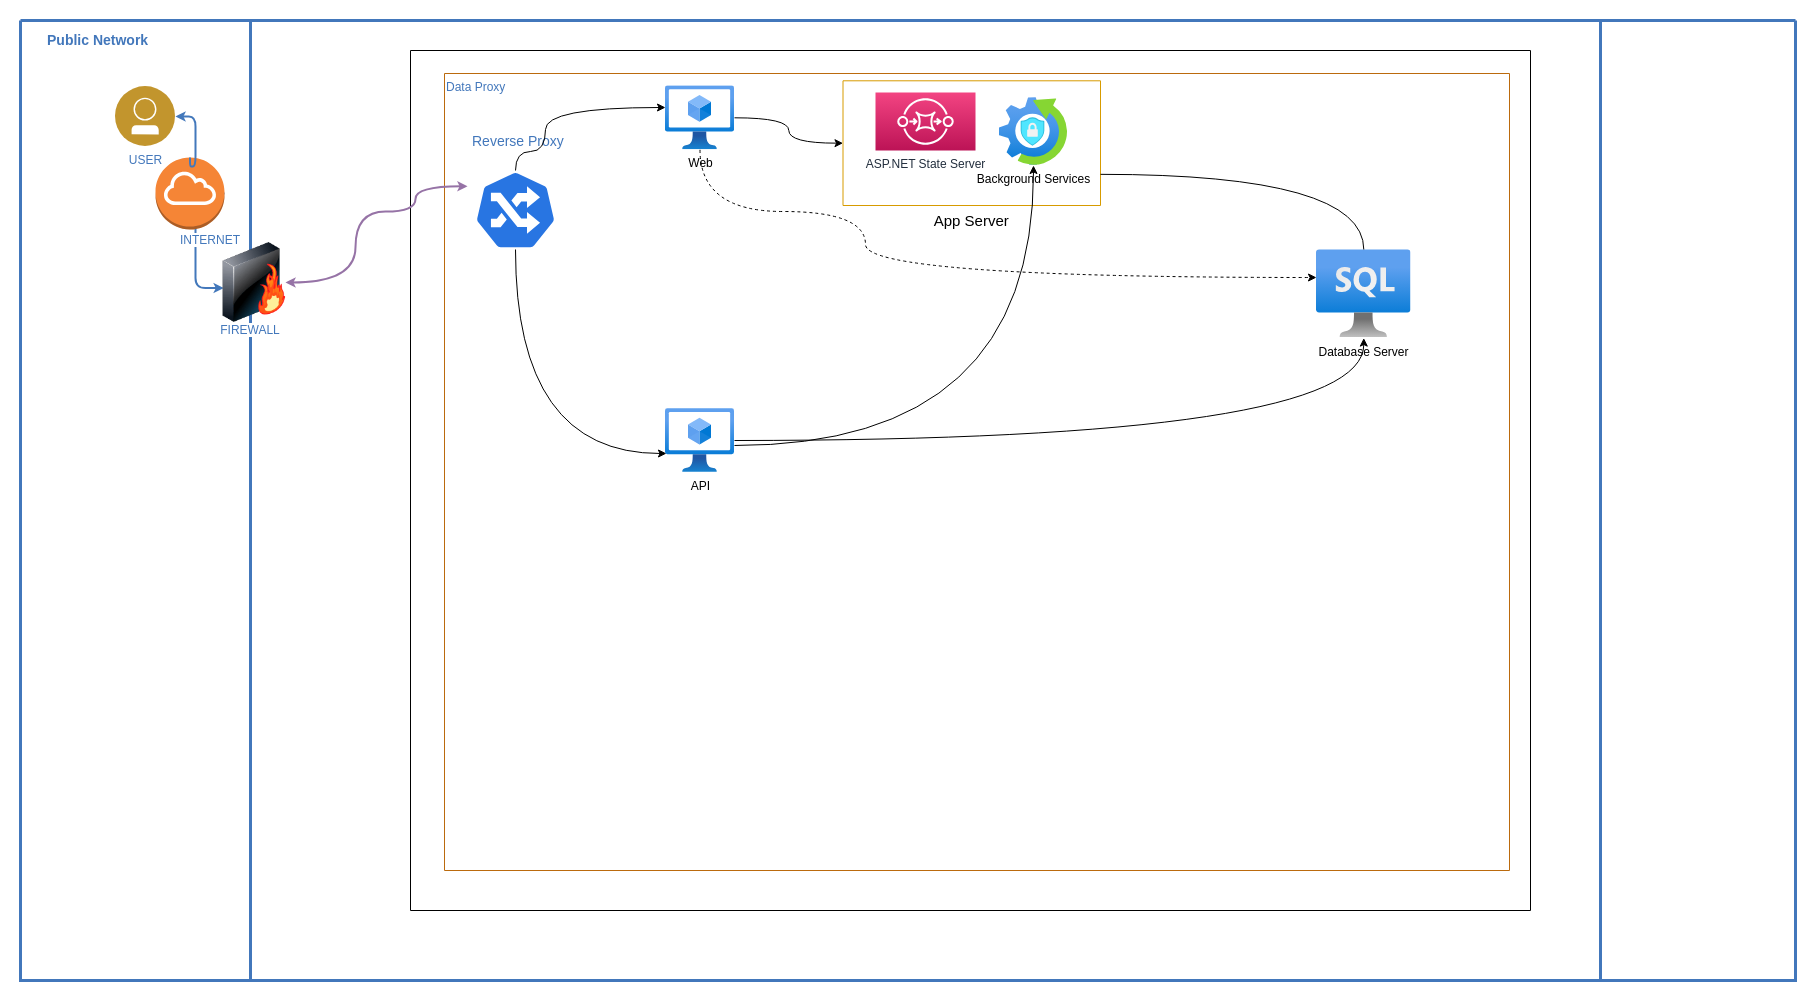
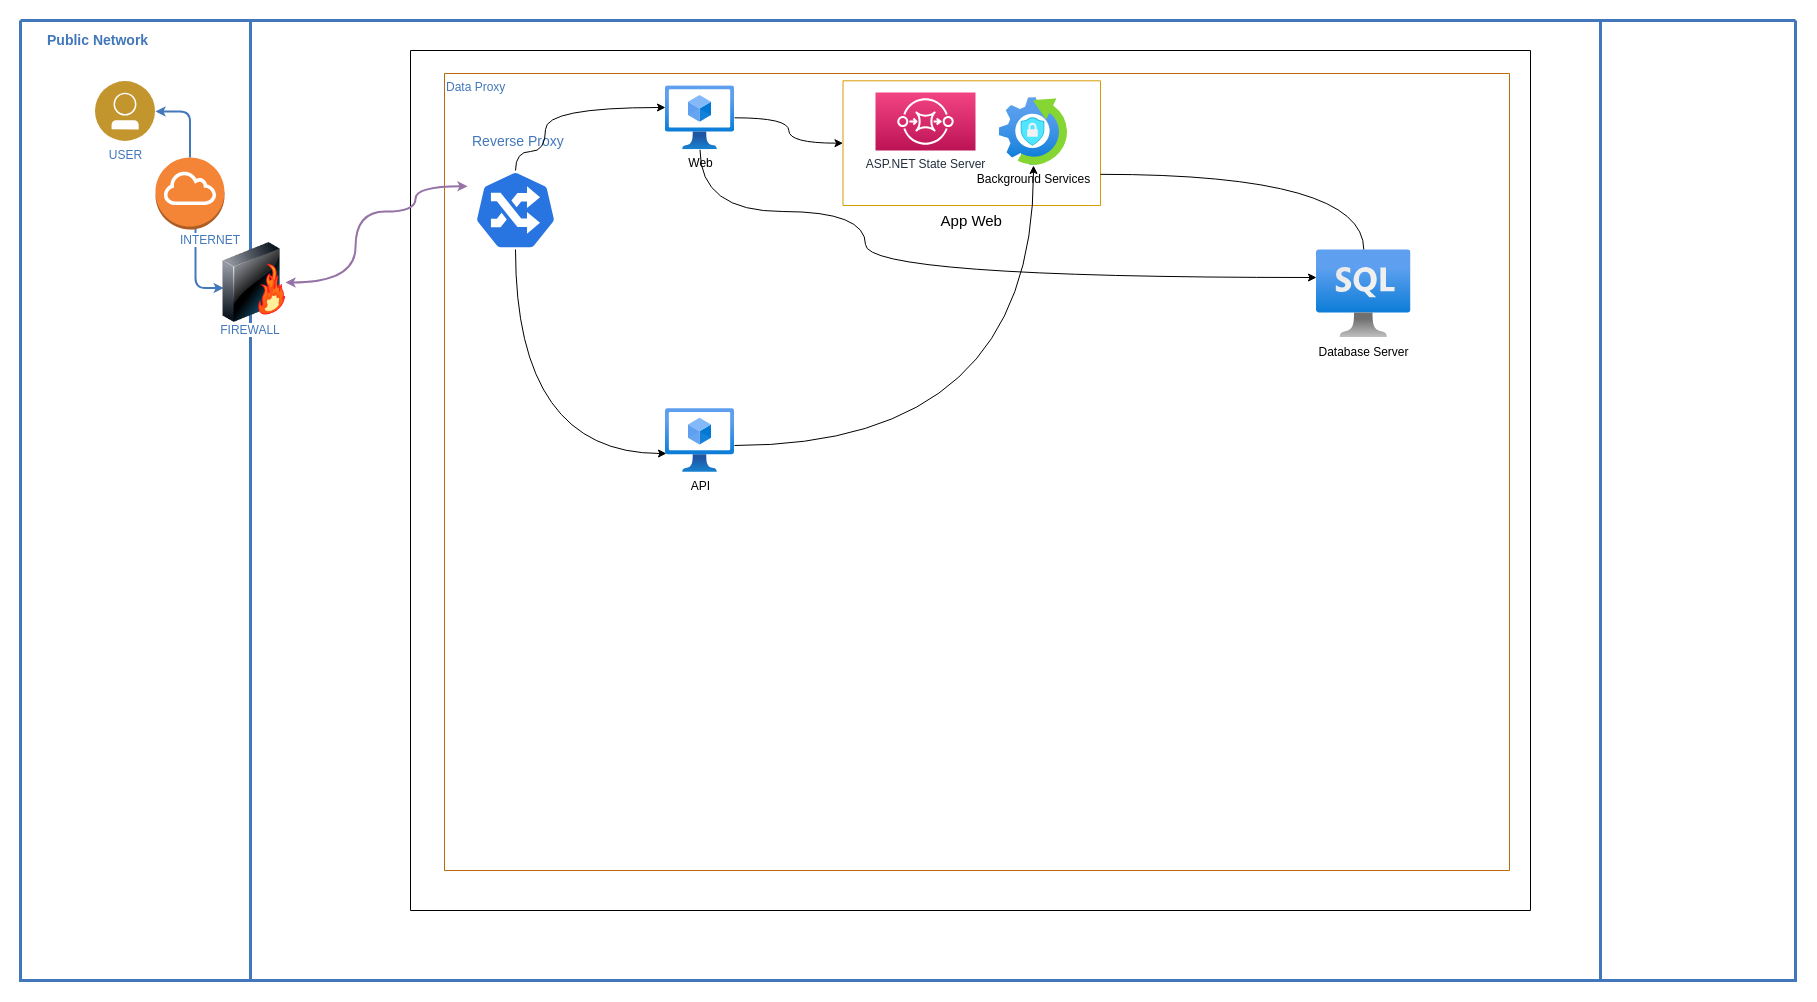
  <mxCell id="0" />
  <mxCell id="1" parent="0" />
  <mxCell id="2" value="" style="swimlane;shadow=0;strokeColor=#4277BB;fillColor=#ffffff;fontColor=none;align=right;startSize=0;collapsible=0;noLabel=1;strokeWidth=3;" parent="1" vertex="1"><mxGeometry x="20" y="20" width="1775" height="960" as="geometry" /></mxCell>
  <mxCell id="3" value="Public Network" style="text;html=1;align=left;verticalAlign=middle;fontColor=#4277BB;shadow=0;dashed=0;strokeColor=none;fillColor=none;labelBackgroundColor=none;fontStyle=1;fontSize=14;spacingLeft=5;" parent="2" vertex="1"><mxGeometry x="20" y="10" width="150" height="20" as="geometry" /></mxCell>
  <mxCell id="4" value="" style="line;strokeWidth=3;direction=south;html=1;shadow=0;labelBackgroundColor=none;fillColor=none;gradientColor=none;fontSize=12;fontColor=#4277BB;align=right;strokeColor=#4277BB;" parent="2" vertex="1"><mxGeometry x="225" width="10" height="960" as="geometry" /></mxCell>
  <mxCell id="5" style="edgeStyle=orthogonalEdgeStyle;comic=0;html=1;exitX=1;exitY=0.5;entryX=0;entryY=0.25;startArrow=none;startFill=1;endArrow=classic;endFill=1;jettySize=auto;orthogonalLoop=1;strokeColor=#4378BB;strokeWidth=2;fontFamily=Helvetica;fontSize=19;fontColor=#CC99FF;endSize=4;startSize=4;" parent="2" source="9" edge="1"><mxGeometry relative="1" as="geometry"><Array as="points"><mxPoint x="175" y="173" /><mxPoint x="175" y="268" /></Array><mxPoint x="203.167" y="267.584" as="targetPoint" /></mxGeometry></mxCell>
- <mxCell id="6" value="USER" style="aspect=fixed;perimeter=ellipsePerimeter;html=1;align=center;shadow=0;dashed=0;image;image=img/lib/ibm/users/user.svg;labelBackgroundColor=#ffffff;strokeColor=#666666;strokeWidth=3;fillColor=#C2952D;gradientColor=none;fontSize=12;fontColor=#4277BB;" parent="2" vertex="1"><mxGeometry x="95" y="66" width="60" height="60" as="geometry" /></mxCell>
+ <mxCell id="6" value="USER" style="aspect=fixed;perimeter=ellipsePerimeter;html=1;align=center;shadow=0;dashed=0;image;image=img/lib/ibm/users/user.svg;labelBackgroundColor=#ffffff;strokeColor=#666666;strokeWidth=3;fillColor=#C2952D;gradientColor=none;fontSize=12;fontColor=#4277BB;" parent="2" vertex="1"><mxGeometry x="75" y="61" width="60" height="60" as="geometry" /></mxCell>
  <mxCell id="7" value="" style="image;html=1;image=img/lib/clip_art/networking/Firewall-page1_128x128.png" parent="2" vertex="1"><mxGeometry x="194" y="222" width="80" height="80" as="geometry" /></mxCell>
  <mxCell id="8" value="&lt;span style=&quot;color: rgb(66 , 119 , 187) ; background-color: rgb(255 , 255 , 255)&quot;&gt;FIREWALL&lt;/span&gt;" style="text;html=1;strokeColor=none;fillColor=none;align=center;verticalAlign=middle;whiteSpace=wrap;rounded=0;" parent="2" vertex="1"><mxGeometry x="210" y="305" width="40" height="10" as="geometry" /></mxCell>
  <mxCell id="9" value="" style="outlineConnect=0;dashed=0;verticalLabelPosition=bottom;verticalAlign=top;align=center;html=1;shape=mxgraph.aws3.internet_gateway;fillColor=#F58536;gradientColor=none;" parent="2" vertex="1"><mxGeometry x="135" y="137" width="69" height="72" as="geometry" /></mxCell>
  <mxCell id="10" value="" style="edgeStyle=orthogonalEdgeStyle;comic=0;html=1;exitX=1;exitY=0.5;entryX=0.5;entryY=0;startArrow=classic;startFill=1;endArrow=none;endFill=1;jettySize=auto;orthogonalLoop=1;strokeColor=#4378BB;strokeWidth=2;fontFamily=Helvetica;fontSize=19;fontColor=#CC99FF;endSize=4;startSize=4;entryDx=0;entryDy=0;entryPerimeter=0;" parent="2" source="6" target="9" edge="1"><mxGeometry relative="1" as="geometry"><Array as="points" /><mxPoint x="155.0" y="91" as="sourcePoint" /><mxPoint x="223.167" y="267.584" as="targetPoint" /></mxGeometry></mxCell>
  <mxCell id="11" value="&lt;span style=&quot;color: rgb(66 , 119 , 187) ; background-color: rgb(255 , 255 , 255)&quot;&gt;INTERNET&lt;/span&gt;" style="text;html=1;strokeColor=none;fillColor=none;align=center;verticalAlign=middle;whiteSpace=wrap;rounded=0;" parent="2" vertex="1"><mxGeometry x="170" y="215" width="40" height="10" as="geometry" /></mxCell>
  <mxCell id="12" value="Data Proxy" style="swimlane;shadow=0;strokeColor=#BB6A0D;fillColor=#ffffff;fontColor=#4277BB;align=left;startSize=0;collapsible=0;strokeWidth=1;fontStyle=0;verticalAlign=top;" parent="2" vertex="1"><mxGeometry x="424" y="53" width="1065" height="797" as="geometry" /></mxCell>
  <mxCell id="13" value="" style="swimlane;shadow=0;strokeColor=#000000;fillColor=#ffe6cc;align=right;startSize=0;collapsible=0;strokeWidth=1;" parent="2" vertex="1"><mxGeometry x="390" y="30" width="1120" height="860" as="geometry" /></mxCell>
  <mxCell id="14" value="" style="html=1;dashed=0;whitespace=wrap;fillColor=#2875E2;strokeColor=#ffffff;points=[[0.005,0.63,0],[0.1,0.2,0],[0.9,0.2,0],[0.5,0,0],[0.995,0.63,0],[0.72,0.99,0],[0.5,1,0],[0.28,0.99,0]];shape=mxgraph.kubernetes.icon;prIcon=ing" parent="13" vertex="1"><mxGeometry x="45" y="120" width="120" height="79" as="geometry" /></mxCell>
  <mxCell id="15" value="Reverse Proxy" style="text;html=1;align=left;verticalAlign=top;fontColor=#4277BB;shadow=0;dashed=0;strokeColor=none;fillColor=none;labelBackgroundColor=none;fontStyle=0;fontSize=14;spacingLeft=5;" parent="13" vertex="1"><mxGeometry x="55" y="76" width="120" height="24" as="geometry" /></mxCell>
  <mxCell id="16" value="Web" style="image;aspect=fixed;html=1;points=[];align=center;fontSize=12;image=img/lib/azure2/compute/Virtual_Machines_Classic.svg;" parent="13" vertex="1"><mxGeometry x="255" y="35.31" width="69" height="64" as="geometry" /></mxCell>
  <mxCell id="17" value="Database Server" style="image;aspect=fixed;html=1;points=[];align=center;fontSize=12;image=img/lib/azure2/databases/Azure_SQL_VM.svg;" parent="13" vertex="1"><mxGeometry x="906" y="199" width="94.48" height="88.58" as="geometry" /></mxCell>
  <mxCell id="18" value="API" style="image;aspect=fixed;html=1;points=[];align=center;fontSize=12;image=img/lib/azure2/compute/Virtual_Machines_Classic.svg;" parent="13" vertex="1"><mxGeometry x="255" y="358" width="69" height="64" as="geometry" /></mxCell>
  <mxCell id="19" value="" style="edgeStyle=orthogonalEdgeStyle;orthogonalLoop=1;jettySize=auto;html=1;exitX=0.5;exitY=1;exitDx=0;exitDy=0;exitPerimeter=0;entryX=0.014;entryY=0.703;entryDx=0;entryDy=0;strokeColor=#000000;curved=1;entryPerimeter=0;" parent="13" source="14" target="18" edge="1"><mxGeometry relative="1" as="geometry"><mxPoint x="594" y="222" as="sourcePoint" /><mxPoint x="1187.025" y="339.037" as="targetPoint" /></mxGeometry></mxCell>
- <mxCell id="20" style="edgeStyle=orthogonalEdgeStyle;curved=1;orthogonalLoop=1;jettySize=auto;html=1;strokeColor=#000000;dashed=1;" parent="13" source="16" target="17" edge="1"><mxGeometry relative="1" as="geometry"><mxPoint x="144" y="235" as="targetPoint" /><Array as="points"><mxPoint x="290" y="161" /><mxPoint x="455" y="161" /><mxPoint x="455" y="227" /></Array></mxGeometry></mxCell>
+ <mxCell id="20" style="edgeStyle=orthogonalEdgeStyle;curved=1;orthogonalLoop=1;jettySize=auto;html=1;strokeColor=#000000;" parent="13" source="16" target="17" edge="1"><mxGeometry relative="1" as="geometry"><mxPoint x="144" y="235" as="targetPoint" /><Array as="points"><mxPoint x="290" y="161" /><mxPoint x="455" y="161" /><mxPoint x="455" y="227" /></Array></mxGeometry></mxCell>
  <mxCell id="21" style="edgeStyle=orthogonalEdgeStyle;curved=1;orthogonalLoop=1;jettySize=auto;html=1;exitX=0.5;exitY=0;exitDx=0;exitDy=0;exitPerimeter=0;strokeColor=#000000;" parent="13" source="14" target="16" edge="1"><mxGeometry relative="1" as="geometry"><Array as="points"><mxPoint x="105" y="101" /><mxPoint x="135" y="101" /><mxPoint x="135" y="57" /></Array><mxPoint x="844.306" y="236.64" as="targetPoint" /></mxGeometry></mxCell>
- <mxCell id="22" value="" style="edgeStyle=orthogonalEdgeStyle;orthogonalLoop=1;jettySize=auto;html=1;strokeColor=#000000;curved=1;" parent="13" source="18" target="17" edge="1"><mxGeometry relative="1" as="geometry"><mxPoint x="335" y="251" as="sourcePoint" /><mxPoint x="486" y="328" as="targetPoint" /></mxGeometry></mxCell>
  <mxCell id="23" value="ASP.NET State Server" style="points=[[0,0,0],[0.25,0,0],[0.5,0,0],[0.75,0,0],[1,0,0],[0,1,0],[0.25,1,0],[0.5,1,0],[0.75,1,0],[1,1,0],[0,0.25,0],[0,0.5,0],[0,0.75,0],[1,0.25,0],[1,0.5,0],[1,0.75,0]];outlineConnect=0;fontColor=#232F3E;gradientColor=#F34482;gradientDirection=north;fillColor=#BC1356;strokeColor=#ffffff;dashed=0;verticalLabelPosition=bottom;verticalAlign=top;align=center;html=1;fontSize=12;fontStyle=0;aspect=fixed;shape=mxgraph.aws4.resourceIcon;resIcon=mxgraph.aws4.sqs;labelBackgroundColor=#ffffff;" parent="13" vertex="1"><mxGeometry x="465" y="42" width="100" height="58" as="geometry" /></mxCell>
- <mxCell id="24" value="App Server" style="swimlane;shadow=0;strokeColor=#d79b00;fillColor=#ffe6cc;align=center;startSize=0;collapsible=0;strokeWidth=1;fontStyle=0;fontSize=15;labelPosition=center;verticalLabelPosition=bottom;verticalAlign=top;" parent="13" vertex="1"><mxGeometry x="432.5" y="30.31" width="257.5" height="124.69" as="geometry" /></mxCell>
+ <mxCell id="24" value="App Web" style="swimlane;shadow=0;strokeColor=#d79b00;fillColor=#ffe6cc;align=center;startSize=0;collapsible=0;strokeWidth=1;fontStyle=0;fontSize=15;labelPosition=center;verticalLabelPosition=bottom;verticalAlign=top;" parent="13" vertex="1"><mxGeometry x="432.5" y="30.31" width="257.5" height="124.69" as="geometry" /></mxCell>
  <mxCell id="25" value="Background Services" style="image;aspect=fixed;html=1;points=[];align=center;fontSize=12;image=img/lib/azure2/iot/Windows10_Core_Services.svg;" parent="24" vertex="1"><mxGeometry x="156.5" y="16.69" width="68" height="68" as="geometry" /></mxCell>
  <mxCell id="26" value="" style="edgeStyle=orthogonalEdgeStyle;orthogonalLoop=1;jettySize=auto;html=1;strokeColor=#000000;curved=1;entryX=0;entryY=0.5;entryDx=0;entryDy=0;" parent="13" source="16" target="24" edge="1"><mxGeometry relative="1" as="geometry"><mxPoint x="334" y="52" as="sourcePoint" /><mxPoint x="805" y="44" as="targetPoint" /></mxGeometry></mxCell>
  <mxCell id="27" value="" style="edgeStyle=orthogonalEdgeStyle;orthogonalLoop=1;jettySize=auto;html=1;strokeColor=#000000;curved=1;exitX=1;exitY=0.578;exitDx=0;exitDy=0;exitPerimeter=0;" parent="13" source="18" target="25" edge="1"><mxGeometry relative="1" as="geometry"><mxPoint x="334" y="273" as="sourcePoint" /><mxPoint x="805" y="265" as="targetPoint" /></mxGeometry></mxCell>
  <mxCell id="28" value="" style="edgeStyle=orthogonalEdgeStyle;orthogonalLoop=1;jettySize=auto;html=1;strokeColor=#000000;curved=1;exitX=1;exitY=0.75;exitDx=0;exitDy=0;endArrow=none;" parent="13" source="24" target="17" edge="1"><mxGeometry relative="1" as="geometry"><mxPoint x="721" y="127" as="sourcePoint" /><mxPoint x="978" y="11" as="targetPoint" /></mxGeometry></mxCell>
  <mxCell id="29" value="" style="line;strokeWidth=3;direction=south;html=1;shadow=0;labelBackgroundColor=none;fillColor=none;gradientColor=none;fontSize=12;fontColor=#4277BB;align=right;strokeColor=#4277BB;" parent="2" vertex="1"><mxGeometry x="1575" width="10" height="960" as="geometry" /></mxCell>
  <mxCell id="30" style="edgeStyle=orthogonalEdgeStyle;html=1;labelBackgroundColor=#ffffff;startArrow=classic;startFill=1;startSize=4;endArrow=classic;endFill=1;endSize=4;jettySize=auto;orthogonalLoop=1;strokeWidth=2;fontSize=19;fontColor=#CC99FF;elbow=vertical;fillColor=#e1d5e7;strokeColor=#9673a6;rounded=0;curved=1;entryX=0.1;entryY=0.2;entryDx=0;entryDy=0;entryPerimeter=0;" parent="1" target="14" edge="1"><mxGeometry relative="1" as="geometry"><mxPoint x="675" y="151" as="targetPoint" /><Array as="points"><mxPoint x="355" y="282" /><mxPoint x="355" y="211" /><mxPoint x="415" y="211" /><mxPoint x="415" y="186" /></Array><mxPoint x="285" y="282" as="sourcePoint" /></mxGeometry></mxCell>
